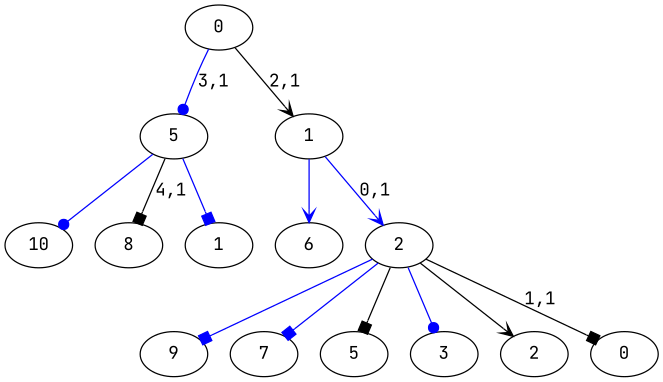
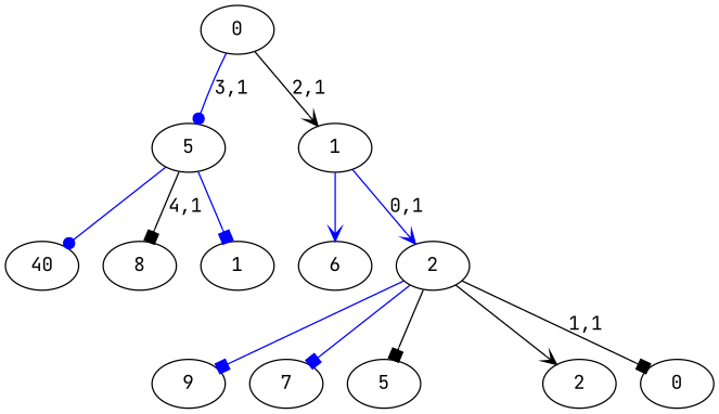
  digraph {
    fontname="JetBrains Mono"
    node [fontname="JetBrains Mono"]
    edge [arrowhead=box color=blue fontname="JetBrains Mono"]
-   n1 [label=10]
+   n1 [label=40]
    n2 [label=9]
    n3 [label=8]
    n4 [label=7]
    n5 [label=6]
    n6 [label=5]
-   n7 [label=3]
    n8 [label=2]
    n9 [label=1]
    5
    n11 [label=0]
    2
    1
    0
    5 -> n1 [arrowhead=dot]
    5 -> n3 [color=black label="4,1"]
    5 -> n9
    2 -> n2
    2 -> n4
    2 -> n6 [color=black]
-   2 -> n7 [arrowhead=dot]
    2 -> n8 [arrowhead=vee color=black]
    2 -> n11 [color=black label="1,1"]
    1 -> n5 [arrowhead=vee]
    1 -> 2 [arrowhead=vee label="0,1"]
    0 -> 5 [arrowhead=dot label="3,1"]
    0 -> 1 [arrowhead=vee color=black label="2,1"]
  }
